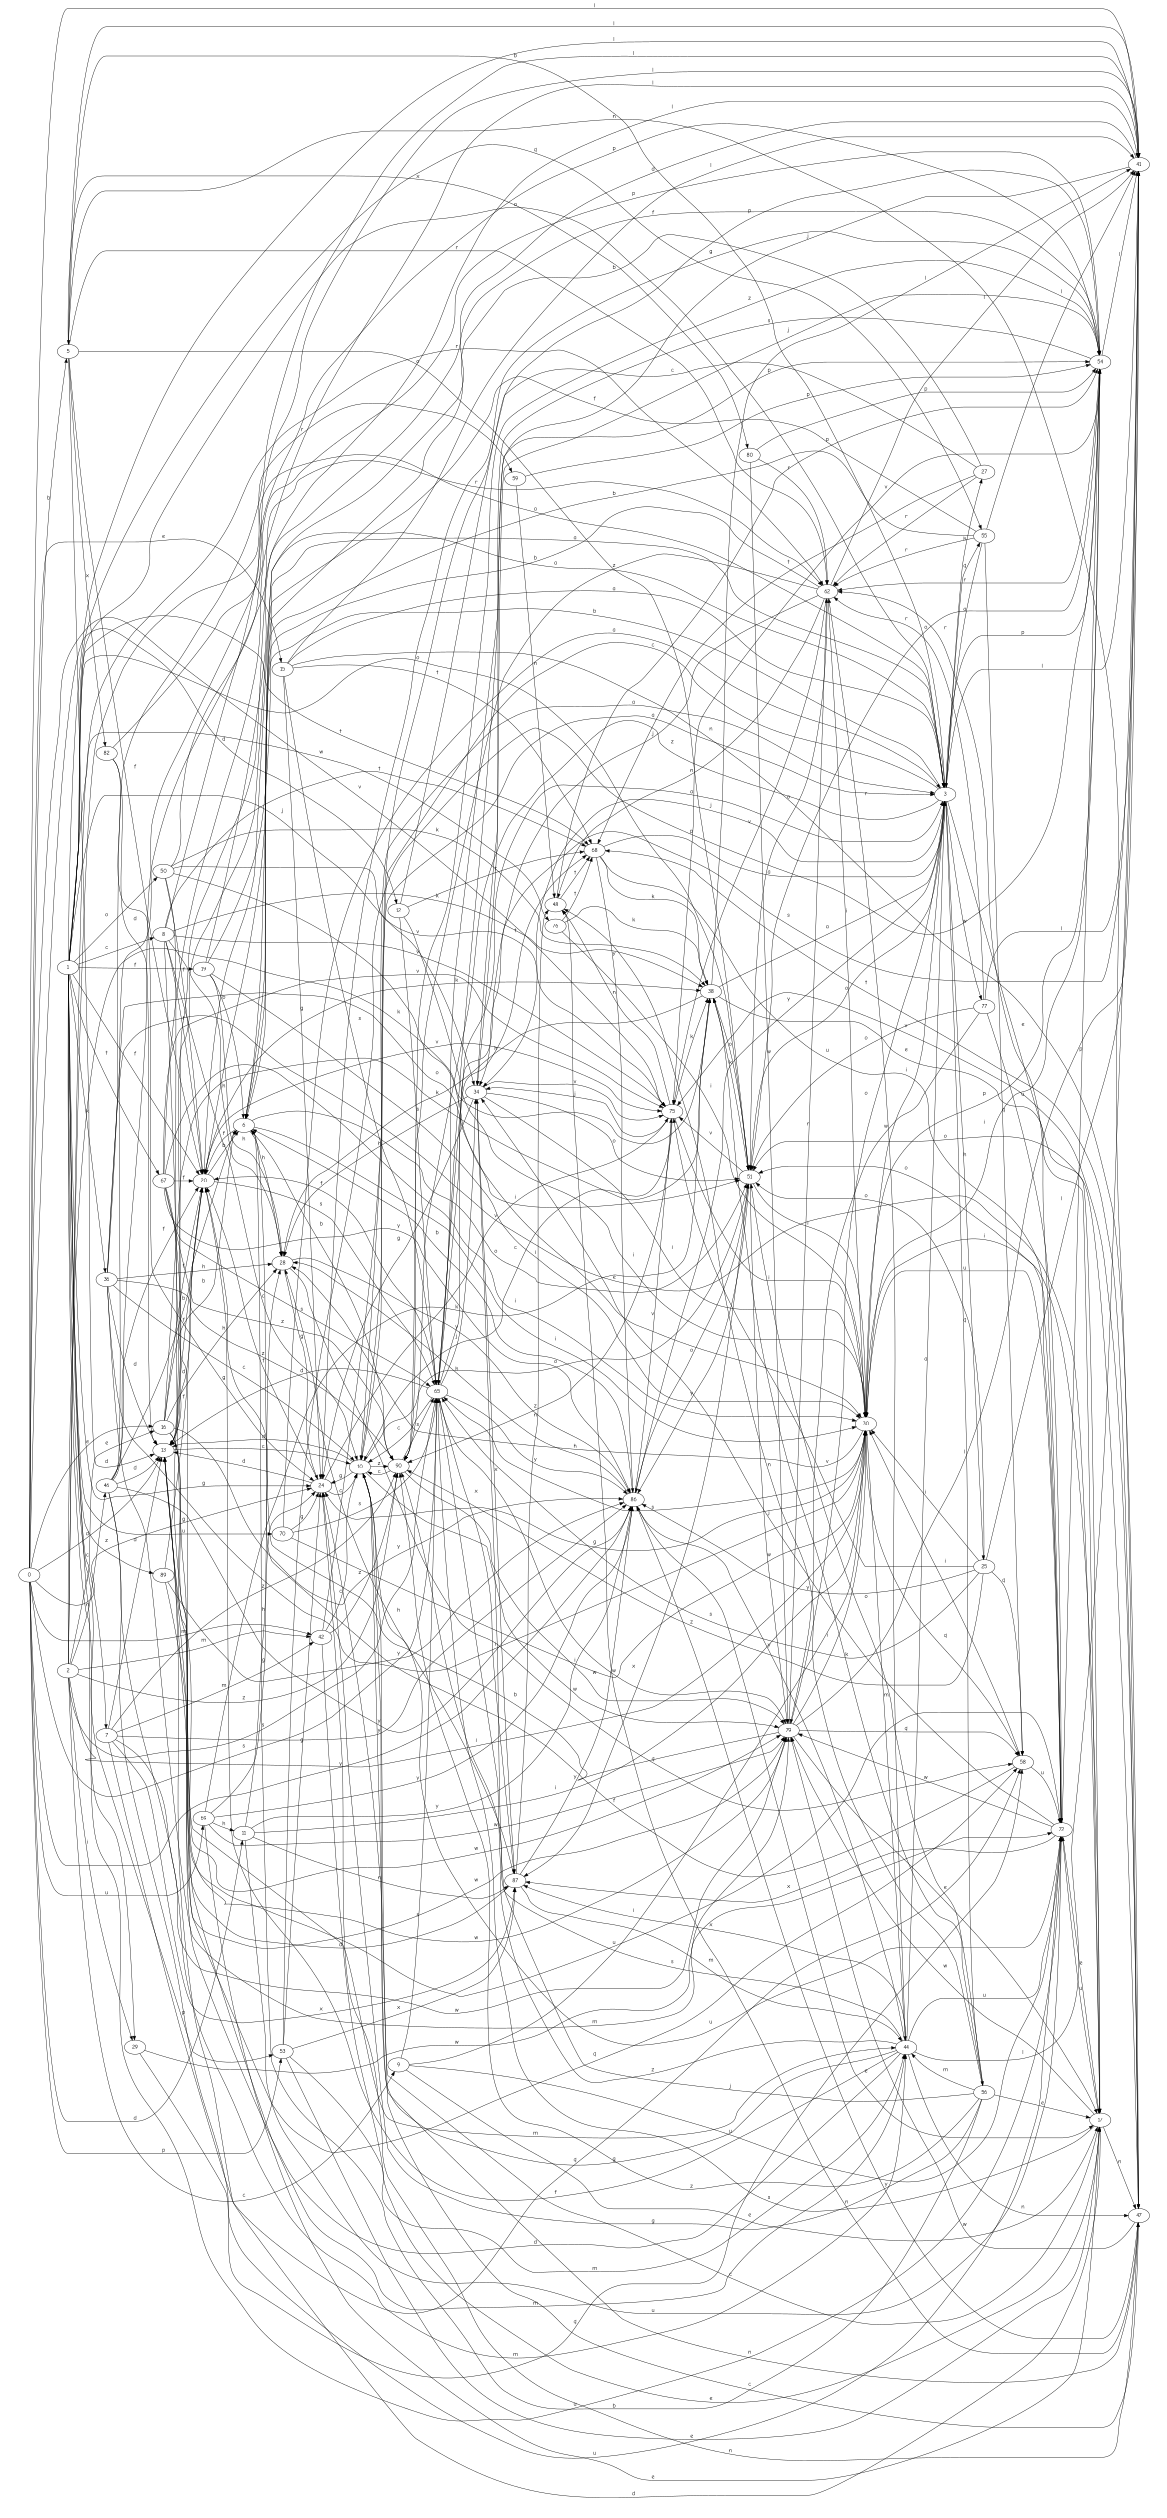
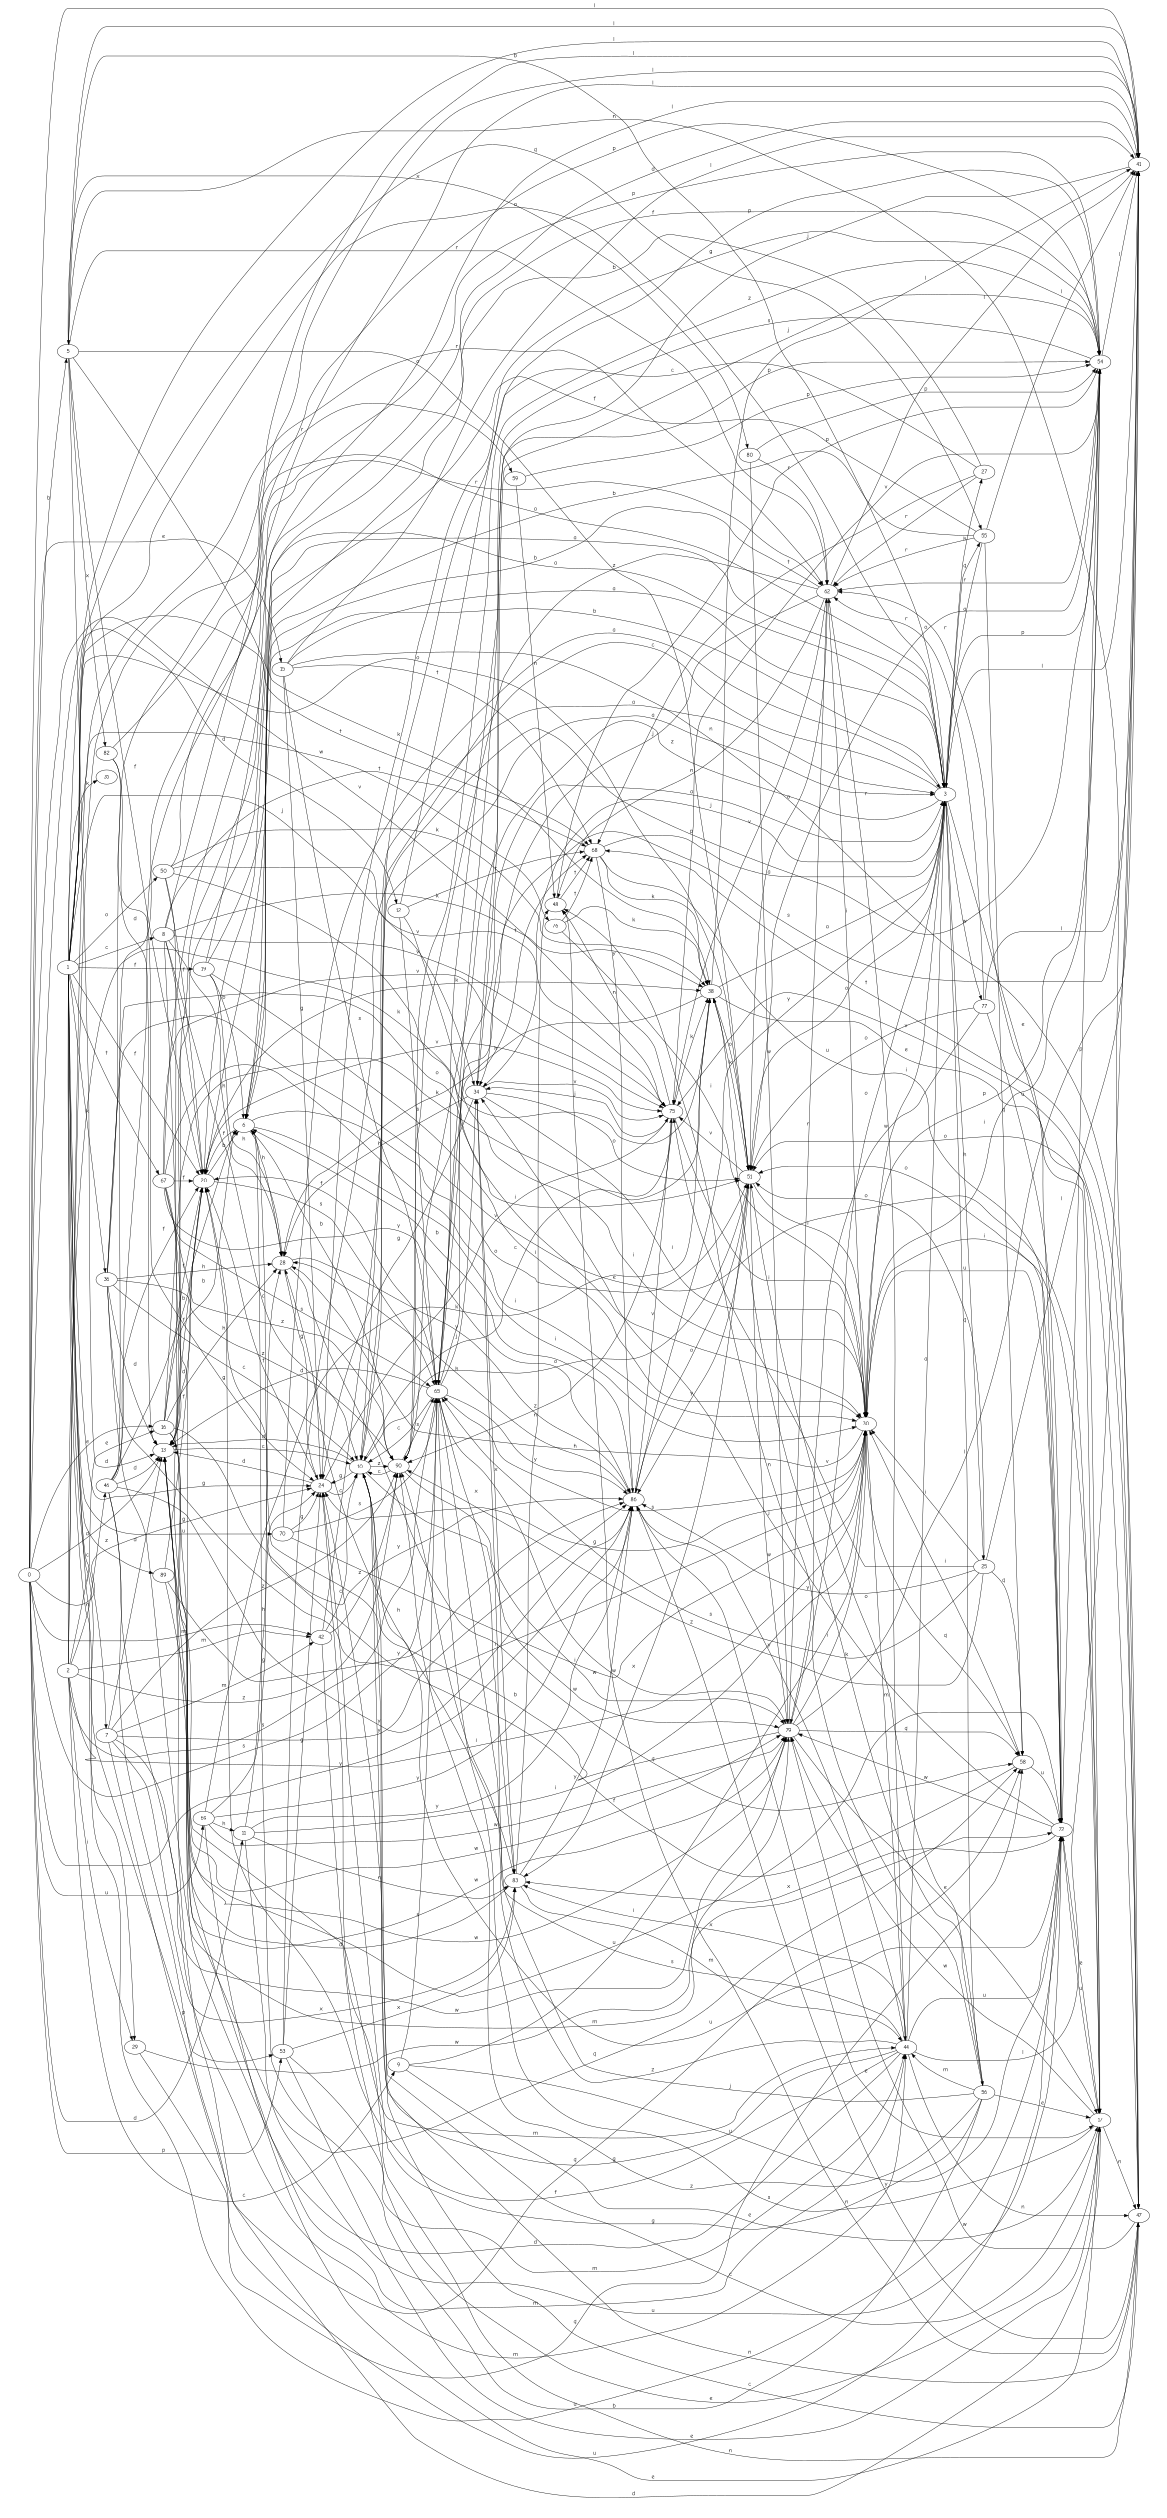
  strict digraph {
    fontname="Comic Neue"
    rankdir=LR
    node [fontname="Comic Neue"]
    edge [fontname="Comic Neue"]
    0
    5
    11
    12
    13
    15
    16
    24
    41
    42
    53
    65
    69
    75
    86
    20
    51
    38
    62
    47
    80
    82
    72
    30
    28
-   83 [label=87]
+   83
    68
    54
    3
    10
    58
    6
    79
    44
    34
    90
    17
    48
    1
    7
    8
    19
    29
+   35
    36
    50
    55
    67
    70
    76
    89
    25
    27
    56
    77
    2
    9
    46
    59
    0 -> 5 [label=b]
    0 -> 11 [label=d]
    0 -> 12 [label=d]
    0 -> 13 [label=d]
    0 -> 15 [label=e]
    0 -> 16 [label=e]
    0 -> 24 [label=g]
    0 -> 41 [label=l]
    0 -> 42 [label=m]
    0 -> 53 [label=p]
    0 -> 65 [label=s]
    0 -> 69 [label=u]
    0 -> 75 [label=v]
    0 -> 86 [label=y]
    5 -> 13 [label=d]
    5 -> 41 [label=l]
    5 -> 20 [label=f]
    5 -> 51 [label=o]
+   5 -> 38 [label=k]
    5 -> 62 [label=r]
    5 -> 47 [label=n]
    5 -> 80 [label=x]
    5 -> 82 [label=x]
    11 -> 86 [label=y]
    11 -> 72 [label=u]
    11 -> 30 [label=i]
    11 -> 28 [label=h]
    11 -> 83 [label=n]
    12 -> 65 [label=s]
    12 -> 30 [label=i]
    12 -> 68 [label=t]
    12 -> 54 [label=p]
    13 -> 20 [label=f]
    13 -> 3 [label=a]
    13 -> 10 [label=c]
    13 -> 58 [label=q]
    15 -> 24 [label=g]
    15 -> 41 [label=l]
    15 -> 65 [label=s]
    15 -> 47 [label=n]
    15 -> 68 [label=t]
    15 -> 3 [label=a]
    16 -> 86 [label=y]
    16 -> 20 [label=f]
    16 -> 38 [label=k]
    16 -> 28 [label=h]
    16 -> 6 [label=b]
    16 -> 79 [label=w]
    16 -> 44 [label=m]
    24 -> 13 [label=d]
    24 -> 75 [label=v]
    24 -> 20 [label=f]
    24 -> 47 [label=n]
    24 -> 10 [label=c]
    41 -> 13 [label=d]
    41 -> 65 [label=s]
    41 -> 34 [label=j]
    42 -> 3 [label=a]
    42 -> 10 [label=c]
    42 -> 90 [label=z]
    42 -> 17 [label=e]
    53 -> 24 [label=g]
    53 -> 83 [label=x]
    53 -> 54 [label=p]
    53 -> 44 [label=m]
    53 -> 17 [label=e]
    65 -> 13 [label=d]
    65 -> 86 [label=y]
    65 -> 20 [label=f]
    65 -> 83 [label=x]
    65 -> 68 [label=t]
    65 -> 54 [label=p]
    65 -> 3 [label=a]
    65 -> 10 [label=c]
    65 -> 79 [label=w]
    65 -> 34 [label=j]
    69 -> 11 [label=h]
    69 -> 24 [label=g]
    69 -> 86 [label=y]
    69 -> 38 [label=k]
    69 -> 79 [label=w]
    69 -> 17 [label=e]
    75 -> 38 [label=k]
    75 -> 30 [label=i]
    75 -> 10 [label=c]
    75 -> 34 [label=j]
    75 -> 90 [label=z]
    75 -> 48 [label=n]
    86 -> 75 [label=v]
    86 -> 51 [label=o]
    86 -> 28 [label=h]
    86 -> 6 [label=b]
    86 -> 17 [label=e]
    20 -> 13 [label=d]
    20 -> 65 [label=s]
    20 -> 75 [label=v]
    20 -> 38 [label=k]
    20 -> 6 [label=b]
    51 -> 75 [label=v]
    51 -> 86 [label=y]
    51 -> 38 [label=k]
    51 -> 30 [label=i]
    51 -> 83 [label=x]
    51 -> 79 [label=w]
    38 -> 41 [label=l]
    38 -> 51 [label=o]
    38 -> 28 [label=h]
    38 -> 3 [label=a]
    38 -> 17 [label=e]
    62 -> 41 [label=l]
    62 -> 75 [label=v]
    62 -> 51 [label=o]
    62 -> 30 [label=i]
    62 -> 6 [label=b]
    62 -> 34 [label=j]
    62 -> 90 [label=z]
    62 -> 48 [label=n]
    47 -> 75 [label=v]
    47 -> 86 [label=y]
    47 -> 51 [label=o]
    47 -> 68 [label=t]
    47 -> 10 [label=c]
    47 -> 79 [label=w]
    47 -> 48 [label=n]
    80 -> 62 [label=r]
    80 -> 54 [label=p]
    80 -> 79 [label=w]
    82 -> 13 [label=d]
    82 -> 24 [label=g]
    82 -> 3 [label=a]
    72 -> 51 [label=o]
    72 -> 62 [label=r]
    72 -> 83 [label=x]
    72 -> 54 [label=p]
    72 -> 79 [label=w]
    72 -> 34 [label=j]
    72 -> 17 [label=e]
    30 -> 24 [label=g]
    30 -> 65 [label=s]
    30 -> 72 [label=u]
    30 -> 28 [label=h]
    30 -> 54 [label=p]
    30 -> 58 [label=q]
    30 -> 44 [label=m]
    28 -> 24 [label=g]
    28 -> 86 [label=y]
    28 -> 58 [label=q]
    83 -> 13 [label=d]
    83 -> 86 [label=y]
    83 -> 28 [label=h]
    83 -> 44 [label=m]
    83 -> 48 [label=n]
    68 -> 86 [label=y]
    68 -> 38 [label=k]
    68 -> 72 [label=u]
    68 -> 3 [label=a]
    54 -> 24 [label=g]
    54 -> 41 [label=l]
    54 -> 65 [label=s]
    54 -> 75 [label=v]
    54 -> 20 [label=f]
    54 -> 51 [label=o]
    54 -> 62 [label=r]
    54 -> 30 [label=i]
    54 -> 34 [label=j]
    54 -> 90 [label=z]
    3 -> 5 [label=b]
    3 -> 41 [label=l]
    3 -> 86 [label=y]
    3 -> 51 [label=o]
    3 -> 30 [label=i]
    3 -> 54 [label=p]
    3 -> 10 [label=c]
    3 -> 6 [label=b]
    3 -> 34 [label=j]
    3 -> 90 [label=z]
    3 -> 17 [label=e]
    3 -> 55 [label=q]
    3 -> 25 [label=h]
    3 -> 27 [label=h]
    3 -> 56 [label=q]
    3 -> 77 [label=w]
    10 -> 13 [label=d]
    10 -> 24 [label=g]
    10 -> 51 [label=o]
    10 -> 47 [label=n]
    10 -> 72 [label=u]
    10 -> 3 [label=a]
    10 -> 79 [label=w]
    10 -> 90 [label=z]
    58 -> 20 [label=f]
    58 -> 72 [label=u]
    58 -> 30 [label=i]
    6 -> 20 [label=f]
    6 -> 51 [label=o]
    6 -> 30 [label=i]
    6 -> 28 [label=h]
    79 -> 41 [label=l]
    79 -> 62 [label=r]
    79 -> 30 [label=i]
    79 -> 3 [label=o]
    79 -> 58 [label=q]
    79 -> 6 [label=b]
    79 -> 17 [label=e]
    44 -> 13 [label=d]
    44 -> 24 [label=g]
    44 -> 41 [label=l]
    44 -> 65 [label=s]
    44 -> 86 [label=y]
    44 -> 20 [label=f]
    44 -> 62 [label=r]
    44 -> 47 [label=n]
    44 -> 72 [label=u]
    44 -> 83 [label=x]
    44 -> 3 [label=a]
    44 -> 90 [label=z]
    34 -> 24 [label=g]
    34 -> 75 [label=v]
    34 -> 51 [label=o]
    34 -> 30 [label=i]
    34 -> 28 [label=h]
    34 -> 83 [label=x]
    90 -> 65 [label=s]
    90 -> 10 [label=c]
    90 -> 6 [label=b]
    90 -> 79 [label=w]
    17 -> 13 [label=d]
    17 -> 65 [label=s]
    17 -> 47 [label=n]
    17 -> 72 [label=u]
    17 -> 30 [label=i]
    17 -> 10 [label=c]
    17 -> 79 [label=w]
    48 -> 68 [label=t]
    48 -> 54 [label=p]
    1 -> 24 [label=g]
    1 -> 41 [label=l]
    1 -> 53 [label=p]
    1 -> 20 [label=f]
    1 -> 51 [label=o]
    1 -> 72 [label=u]
    1 -> 68 [label=t]
    1 -> 3 [label=a]
    1 -> 34 [label=j]
    1 -> 7 [label=c]
    1 -> 8 [label=c]
    1 -> 19 [label=f]
    1 -> 29 [label=i]
+   1 -> 35 [label=k]
    1 -> 36 [label=k]
    1 -> 50 [label=o]
    1 -> 55 [label=q]
    1 -> 67 [label=t]
    1 -> 70 [label=u]
    1 -> 76 [label=w]
    1 -> 89 [label=z]
    7 -> 13 [label=d]
    7 -> 42 [label=m]
    7 -> 86 [label=y]
    7 -> 83 [label=x]
    7 -> 58 [label=q]
    7 -> 79 [label=w]
    7 -> 90 [label=z]
    8 -> 41 [label=l]
    8 -> 75 [label=v]
    8 -> 20 [label=f]
    8 -> 38 [label=k]
    8 -> 28 [label=h]
    8 -> 68 [label=t]
    8 -> 10 [label=c]
    8 -> 79 [label=w]
    19 -> 41 [label=l]
    19 -> 30 [label=i]
    19 -> 28 [label=h]
    19 -> 3 [label=a]
    19 -> 6 [label=b]
    29 -> 58 [label=q]
    29 -> 79 [label=w]
    36 -> 13 [label=d]
    36 -> 41 [label=l]
    36 -> 51 [label=o]
    36 -> 72 [label=m]
    36 -> 30 [label=i]
    36 -> 28 [label=h]
    36 -> 10 [label=c]
    36 -> 90 [label=z]
    36 -> 17 [label=e]
    50 -> 75 [label=v]
    50 -> 20 [label=f]
    50 -> 38 [label=k]
    50 -> 30 [label=i]
    50 -> 54 [label=p]
    50 -> 44 [label=m]
    55 -> 41 [label=l]
    55 -> 20 [label=f]
    55 -> 62 [label=r]
    55 -> 3 [label=a]
    55 -> 58 [label=q]
    55 -> 6 [label=b]
    67 -> 41 [label=l]
    67 -> 65 [label=s]
    67 -> 75 [label=v]
    67 -> 86 [label=y]
    67 -> 20 [label=f]
    67 -> 72 [label=u]
    67 -> 30 [label=i]
    67 -> 90 [label=z]
    70 -> 24 [label=g]
    70 -> 65 [label=s]
    70 -> 30 [label=i]
    70 -> 3 [label=a]
    76 -> 38 [label=k]
    76 -> 30 [label=i]
    76 -> 68 [label=t]
    89 -> 86 [label=y]
    89 -> 20 [label=f]
    89 -> 79 [label=w]
    25 -> 41 [label=l]
    25 -> 65 [label=s]
    25 -> 75 [label=v]
    25 -> 86 [label=y]
    25 -> 51 [label=o]
    25 -> 30 [label=i]
    25 -> 58 [label=q]
    25 -> 90 [label=z]
    27 -> 62 [label=r]
    27 -> 68 [label=t]
    27 -> 10 [label=c]
    27 -> 6 [label=b]
    56 -> 24 [label=g]
    56 -> 51 [label=o]
    56 -> 38 [label=k]
    56 -> 6 [label=b]
    56 -> 44 [label=m]
    56 -> 34 [label=j]
    56 -> 90 [label=z]
    56 -> 17 [label=e]
    56 -> 48 [label=n]
    77 -> 41 [label=l]
    77 -> 51 [label=o]
    77 -> 62 [label=r]
    77 -> 72 [label=u]
    77 -> 79 [label=w]
    2 -> 16 [label=e]
    2 -> 42 [label=m]
    2 -> 65 [label=s]
    2 -> 38 [label=k]
    2 -> 62 [label=r]
    2 -> 30 [label=i]
    2 -> 90 [label=z]
    2 -> 29 [label=i]
    2 -> 9 [label=c]
    2 -> 46 [label=n]
    2 -> 59 [label=r]
    9 -> 65 [label=s]
    9 -> 72 [label=u]
    9 -> 30 [label=i]
    9 -> 17 [label=e]
    46 -> 13 [label=d]
    46 -> 86 [label=y]
    46 -> 20 [label=f]
    46 -> 62 [label=r]
    46 -> 72 [label=u]
    46 -> 54 [label=p]
    46 -> 6 [label=b]
    46 -> 44 [label=m]
    59 -> 54 [label=p]
    59 -> 48 [label=n]
  }
